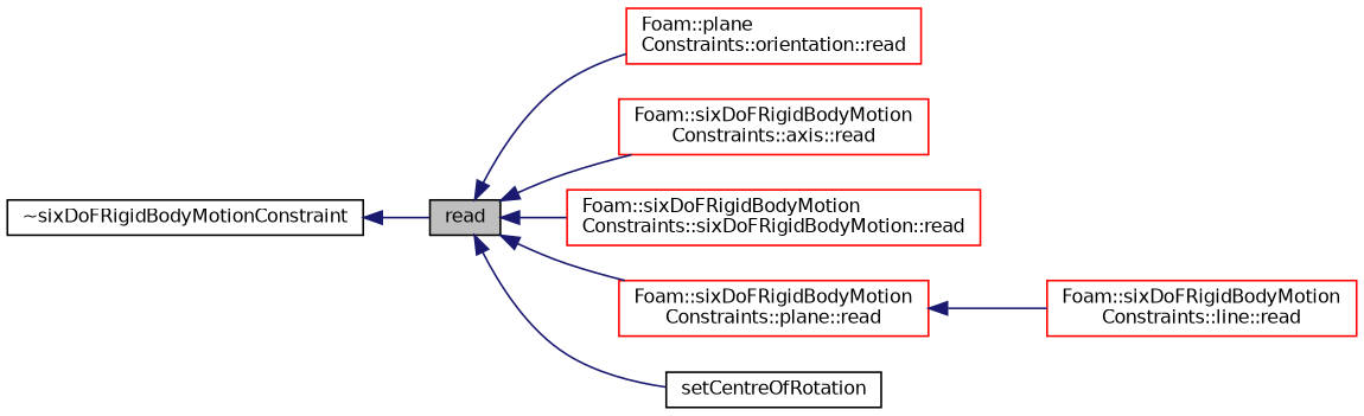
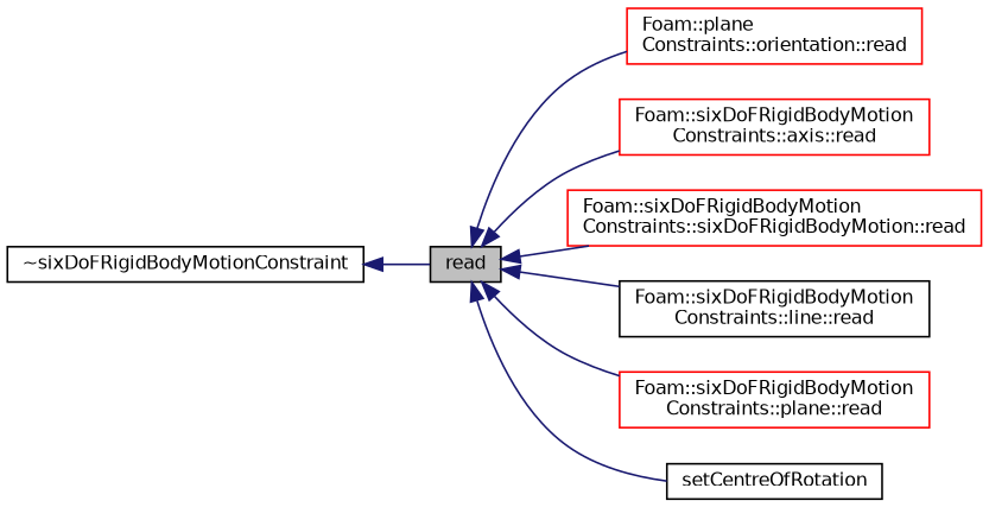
  digraph {
    rankdir=LR
    node [color=red fontname=Helvetica fontsize=10 shape=record]
    edge [color=midnightblue dir=back fontname=Helvetica fontsize=10 labelfontname=Helvetica labelfontsize=10 style=solid]
    n1 [color=black fillcolor=grey75 fontcolor=black height=0.2 label=read style=filled width=0.4]
    n2 [height=0.2 label="Foam::plane\lConstraints::orientation::read" width=0.4]
    n3 [height=0.2 label="Foam::sixDoFRigidBodyMotion\lConstraints::axis::read" width=0.4]
    n4 [height=0.2 label="Foam::sixDoFRigidBodyMotion\lConstraints::sixDoFRigidBodyMotion::read" width=0.4]
-   n5 [height=0.2 label="Foam::sixDoFRigidBodyMotion\lConstraints::line::read" width=0.4]
+   n5 [color=black height=0.2 label="Foam::sixDoFRigidBodyMotion\lConstraints::line::read" width=0.4]
    n6 [height=0.2 label="Foam::sixDoFRigidBodyMotion\lConstraints::plane::read" width=0.4]
    n7 [color=black height=0.2 label=setCentreOfRotation width=0.4]
    n8 [color=black height=0.2 label="~sixDoFRigidBodyMotionConstraint" width=0.4]
    n1 -> n2
    n1 -> n3
    n1 -> n4
-   n6 -> n5
+   n1 -> n5
    n1 -> n6
    n1 -> n7
    n8 -> n1
  }
